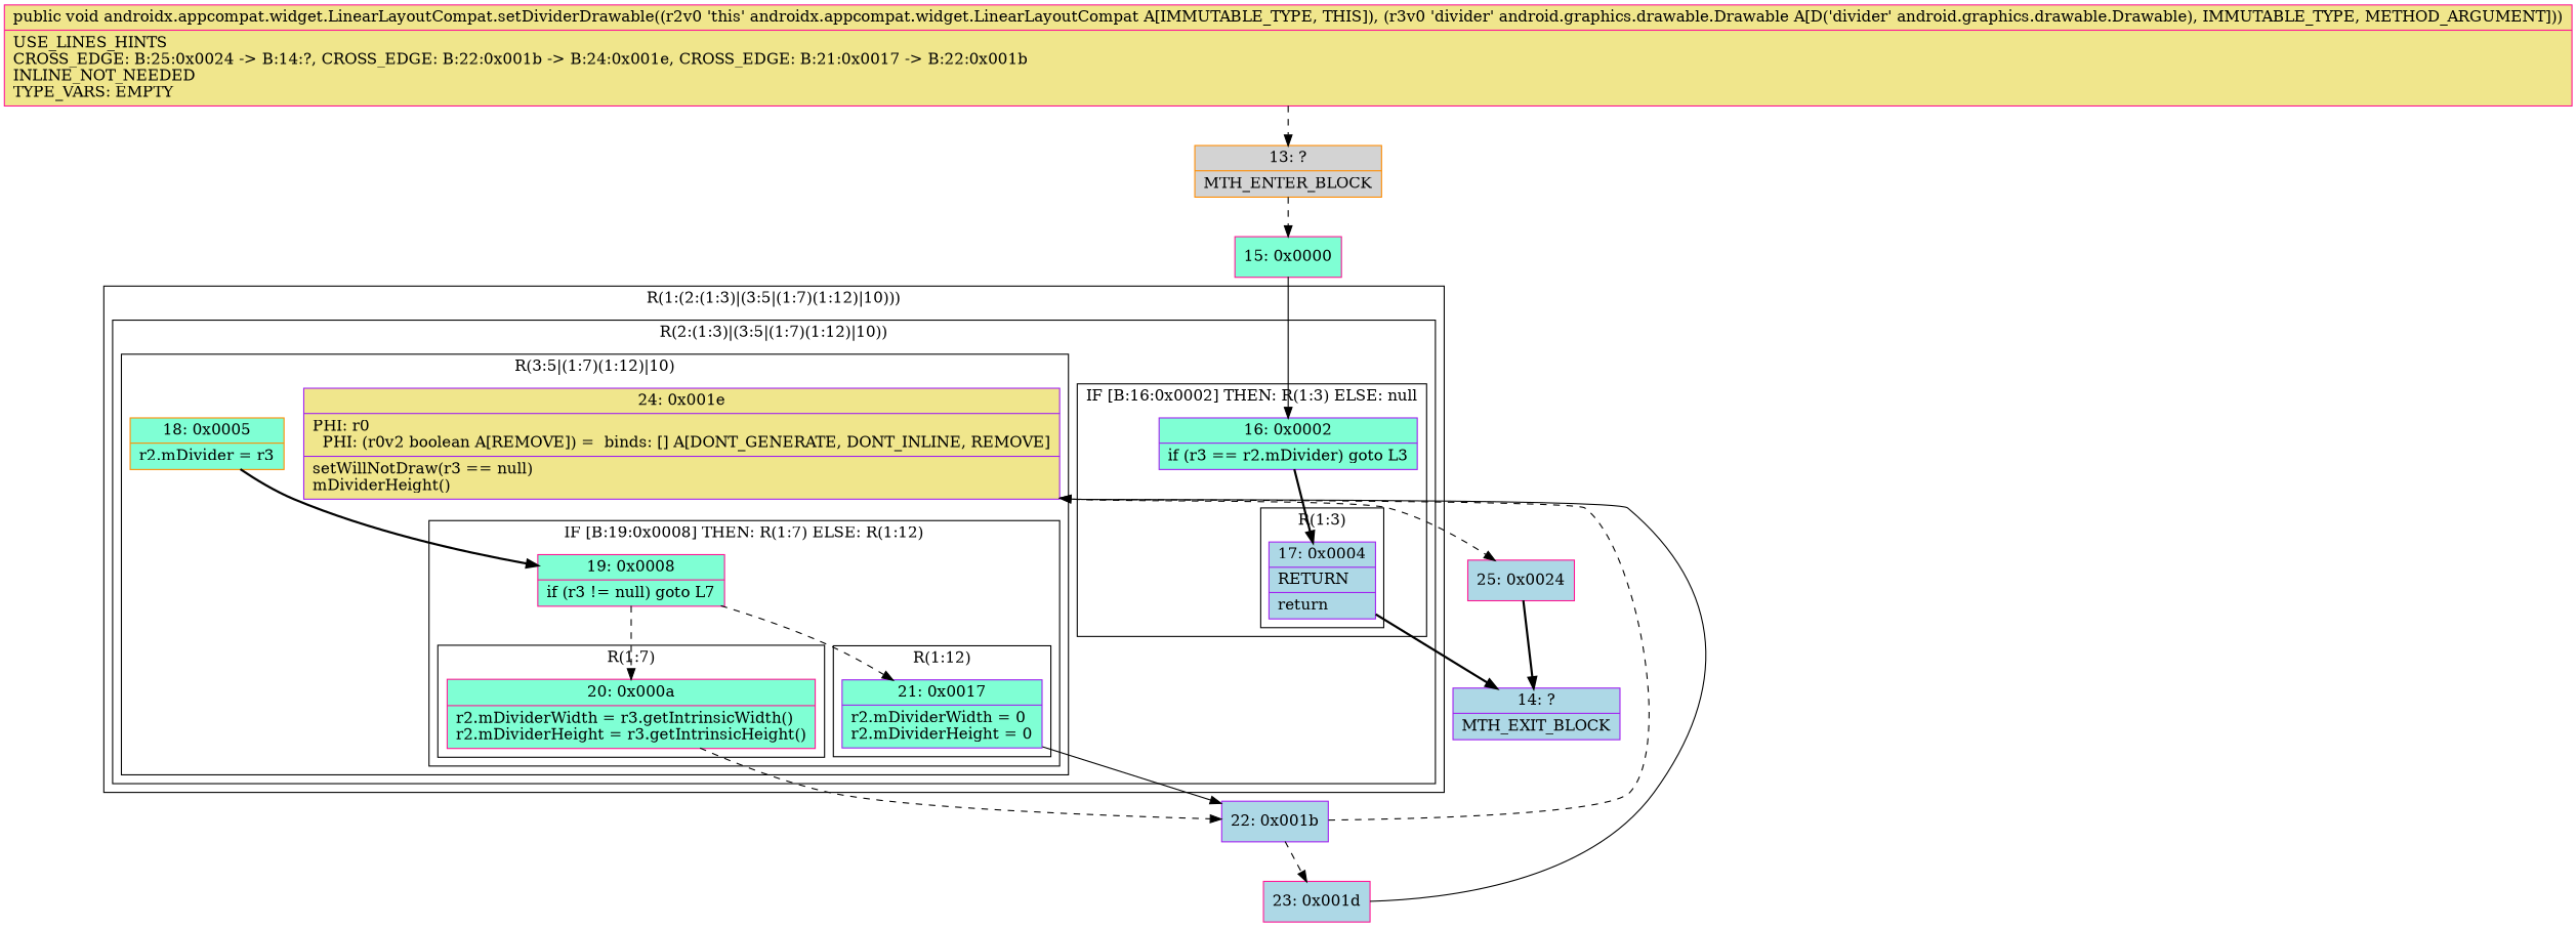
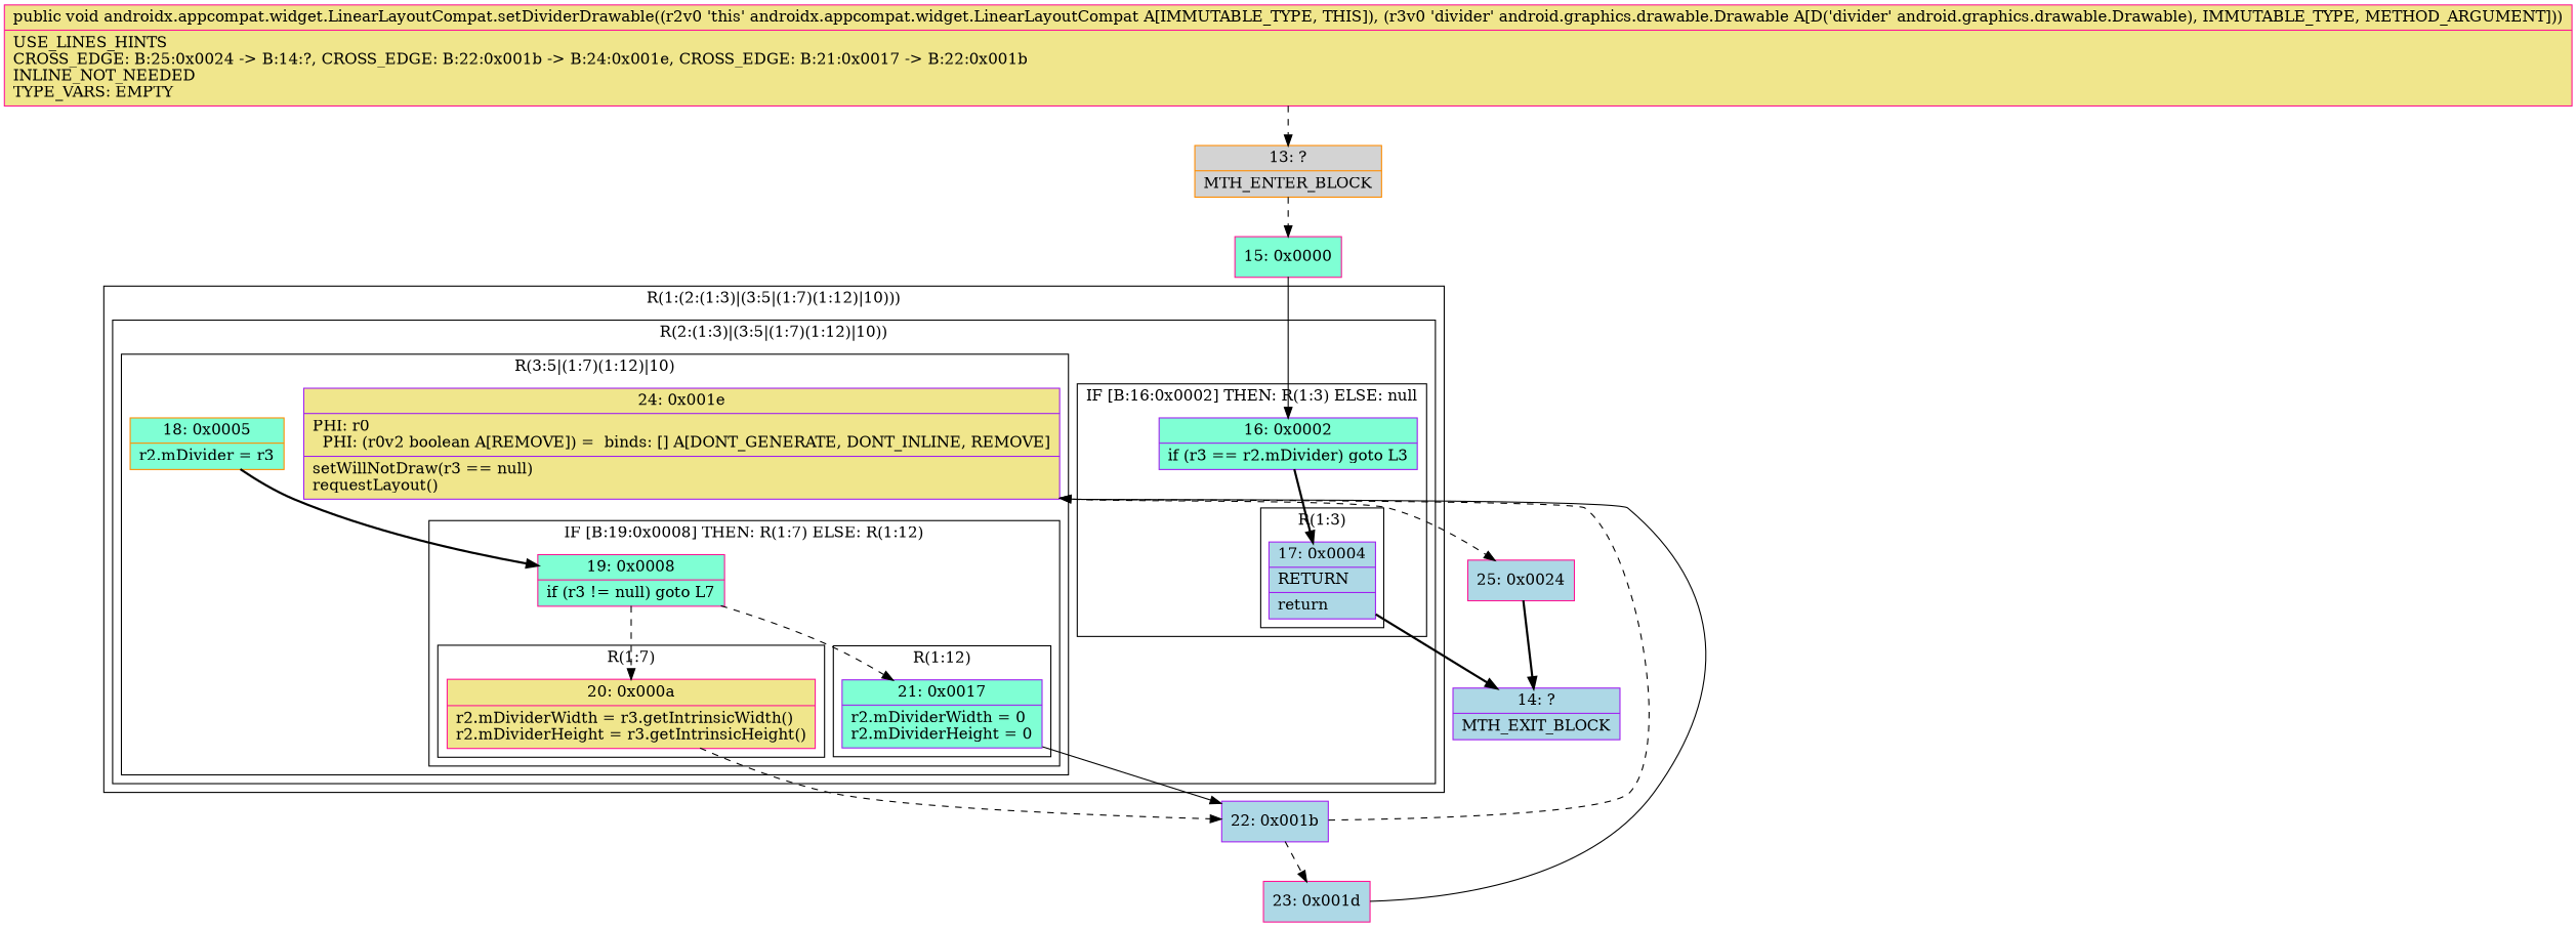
  digraph {
    node [color=purple fillcolor=aquamarine shape=record style=filled]
    edge [style=dashed]
    n1 [fillcolor=lightblue label="{17\:\ 0x0004|RETURN\l|return\l}"]
    n2 [label="{16\:\ 0x0002|if (r3 == r2.mDivider) goto L3\l}"]
-   n3 [color=deeppink label="{20\:\ 0x000a|r2.mDividerWidth = r3.getIntrinsicWidth()\lr2.mDividerHeight = r3.getIntrinsicHeight()\l}"]
+   n3 [color=deeppink fillcolor=khaki label="{20\:\ 0x000a|r2.mDividerWidth = r3.getIntrinsicWidth()\lr2.mDividerHeight = r3.getIntrinsicHeight()\l}"]
    n4 [label="{21\:\ 0x0017|r2.mDividerWidth = 0\lr2.mDividerHeight = 0\l}"]
    n5 [color=deeppink label="{19\:\ 0x0008|if (r3 != null) goto L7\l}"]
    n6 [color=darkorange label="{18\:\ 0x0005|r2.mDivider = r3\l}"]
-   n7 [fillcolor=khaki label="{24\:\ 0x001e|PHI: r0 \l  PHI: (r0v2 boolean A[REMOVE]) =  binds: [] A[DONT_GENERATE, DONT_INLINE, REMOVE]\l|setWillNotDraw(r3 == null)\lmDividerHeight()\l}"]
+   n7 [fillcolor=khaki label="{24\:\ 0x001e|PHI: r0 \l  PHI: (r0v2 boolean A[REMOVE]) =  binds: [] A[DONT_GENERATE, DONT_INLINE, REMOVE]\l|setWillNotDraw(r3 == null)\lrequestLayout()\l}"]
    n8 [fillcolor=lightblue label="{14\:\ ?|MTH_EXIT_BLOCK\l}"]
    n9 [fillcolor=lightblue label="{22\:\ 0x001b}"]
    n10 [color=deeppink fillcolor=lightblue label="{25\:\ 0x0024}"]
    n11 [color=deeppink fillcolor=lightblue label="{23\:\ 0x001d}"]
    n12 [color=darkorange fillcolor=lightgrey label="{13\:\ ?|MTH_ENTER_BLOCK\l}"]
    n13 [color=deeppink label="{15\:\ 0x0000}"]
    n14 [color=deeppink fillcolor=khaki label="{public void androidx.appcompat.widget.LinearLayoutCompat.setDividerDrawable((r2v0 'this' androidx.appcompat.widget.LinearLayoutCompat A[IMMUTABLE_TYPE, THIS]), (r3v0 'divider' android.graphics.drawable.Drawable A[D('divider' android.graphics.drawable.Drawable), IMMUTABLE_TYPE, METHOD_ARGUMENT]))  | USE_LINES_HINTS\lCROSS_EDGE: B:25:0x0024 \-\> B:14:?, CROSS_EDGE: B:22:0x001b \-\> B:24:0x001e, CROSS_EDGE: B:21:0x0017 \-\> B:22:0x001b\lINLINE_NOT_NEEDED\lTYPE_VARS: EMPTY\l}"]
    subgraph cluster_1 {
      label="R(1:(2:(1:3)|(3:5|(1:7)(1:12)|10)))"
      subgraph cluster_2 {
        label="R(2:(1:3)|(3:5|(1:7)(1:12)|10))"
        subgraph cluster_3 {
          label="IF [B:16:0x0002] THEN: R(1:3) ELSE: null"
          n2
          subgraph cluster_4 {
            label="R(1:3)"
            n1
          }
        }
        subgraph cluster_5 {
          label="R(3:5|(1:7)(1:12)|10)"
          n6
          n7
          subgraph cluster_6 {
            label="IF [B:19:0x0008] THEN: R(1:7) ELSE: R(1:12)"
            n5
            subgraph cluster_7 {
              label="R(1:7)"
              n3
            }
            subgraph cluster_8 {
              label="R(1:12)"
              n4
            }
          }
        }
      }
    }
    n1 -> n8 [style=bold]
    n2 -> n1 [style=bold]
    n3 -> n9
    n4 -> n9 [style=solid]
    n5 -> n3
    n5 -> n4
    n6 -> n5 [style=bold]
    n7 -> n10
    n9 -> n7
    n9 -> n11
    n10 -> n8 [style=bold]
    n11 -> n7 [style=solid]
    n12 -> n13
    n13 -> n2 [style=solid]
    n14 -> n12
  }
